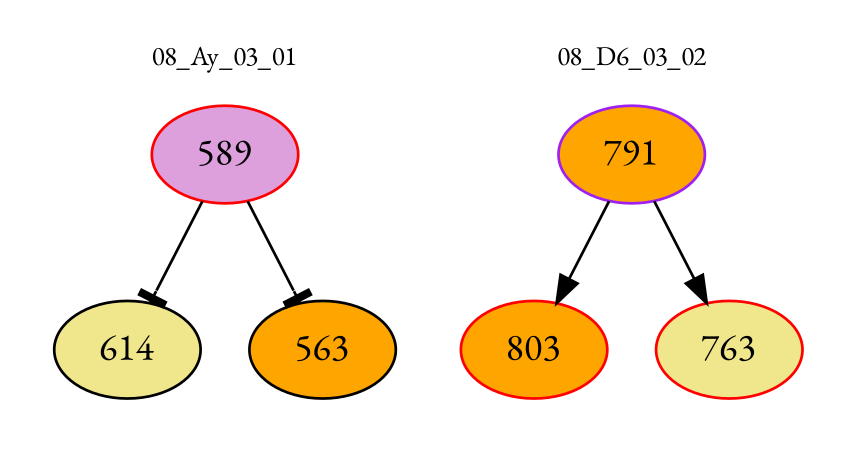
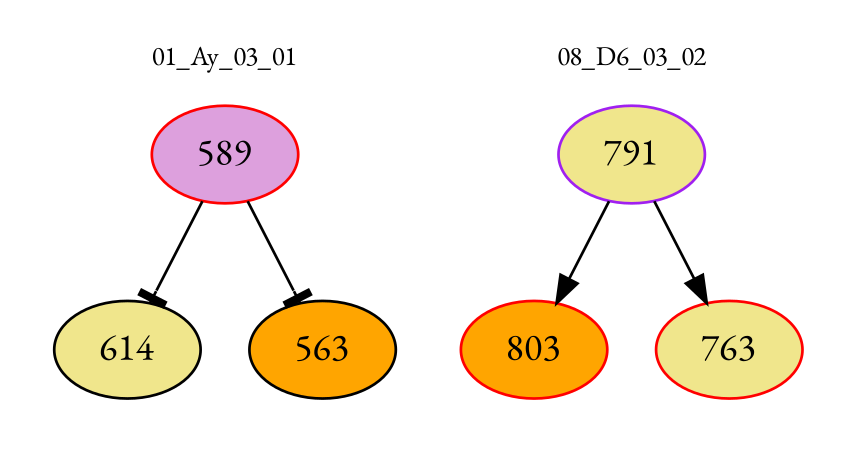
  digraph {
    fontname="EB Garamond"
    node [color=red fillcolor=orange fontname="EB Garamond" style=filled]
    edge [arrowhead=tee color=black fontname="EB Garamond"]
    n1 [fillcolor=plum label=589]
    n2 [color=black fillcolor=khaki label=614]
    n3 [color=black label=563]
-   n4 [color=purple label=791]
+   n4 [color=purple fillcolor=khaki label=791]
    n5 [label=803]
    n6 [fillcolor=khaki label=763]
    subgraph cluster_1 {
      color=white
      fontsize=10
-     label="08_Ay_03_01"
+     label="01_Ay_03_01"
      n1
      n2
      n3
    }
    subgraph cluster_2 {
      color=white
      fontsize=10
      label="08_D6_03_02"
      n4
      n5
      n6
    }
    n1 -> n2
    n1 -> n3
    n4 -> n5 [arrowhead=normal]
    n4 -> n6 [arrowhead=normal]
  }
